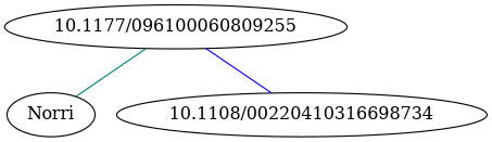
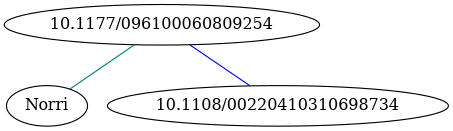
  strict graph {
-   "10.1177/096100060809255"
+   "10.1177/096100060809255" [label="10.1177/096100060809254"]
    Norri
-   "10.1108/00220410310698734" [label="10.1108/00220410316698734"]
+   "10.1108/00220410310698734"
    "10.1177/096100060809255" -- Norri [color=teal]
    "10.1177/096100060809255" -- "10.1108/00220410310698734" [color=blue]
  }
